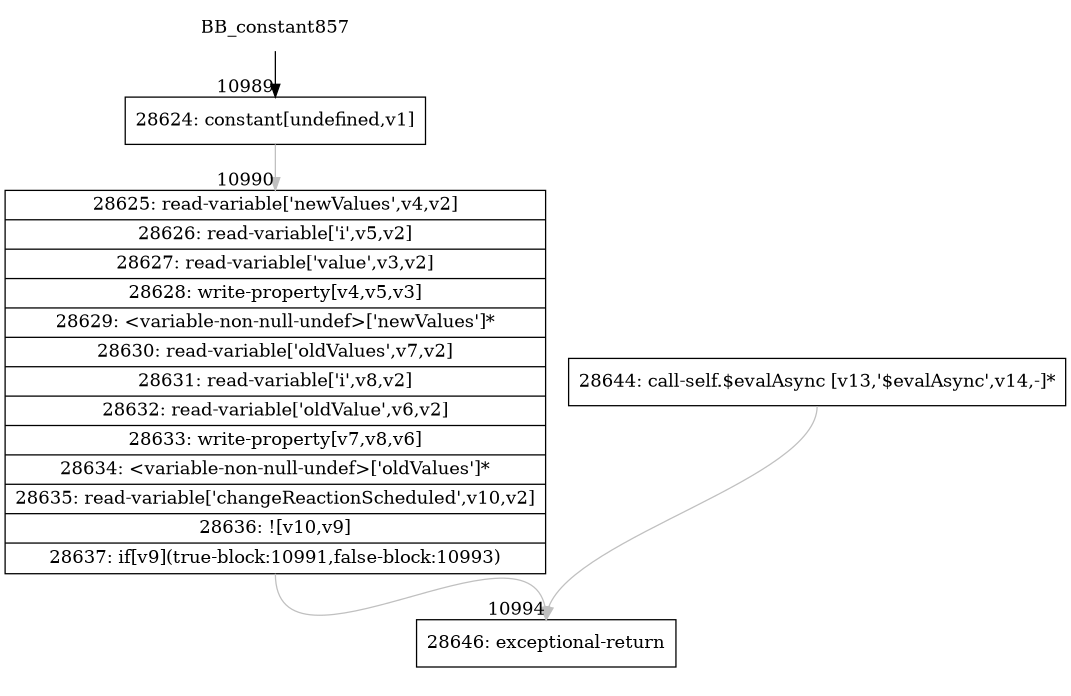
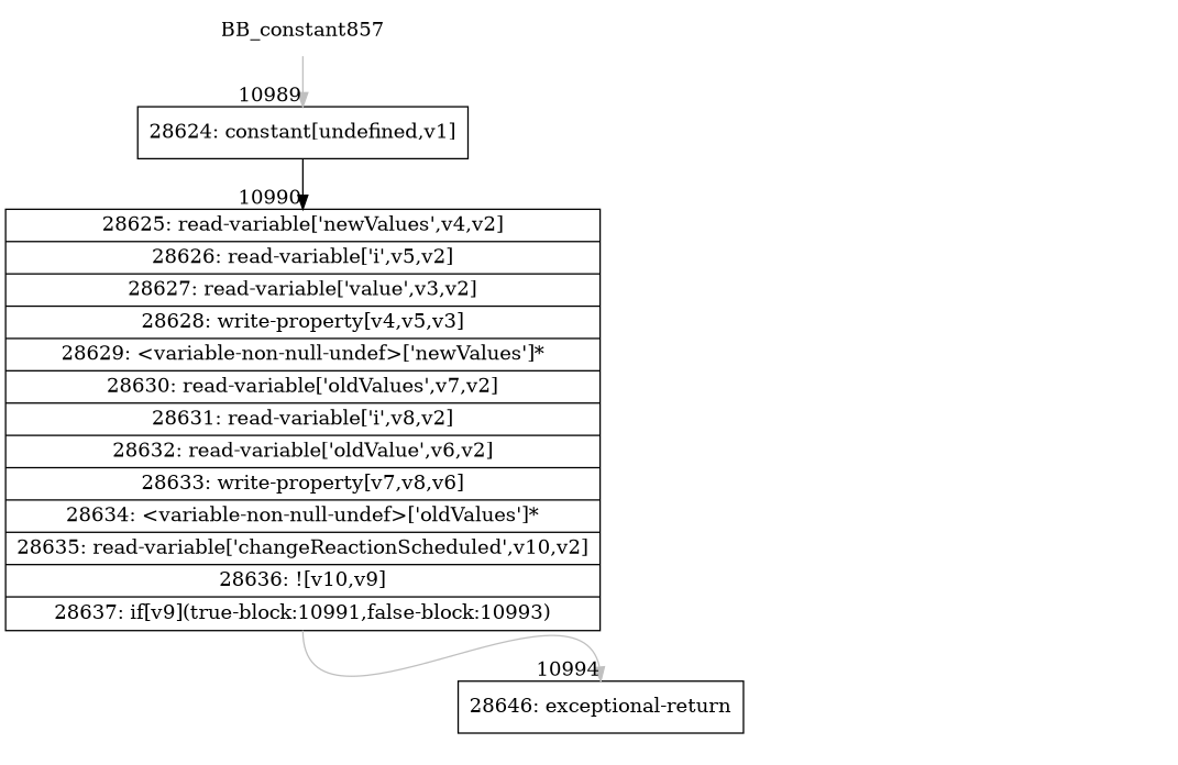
  digraph {
    rankdir=TD
    node [shape=record]
    edge [headport=n tailport=s]
    n1 [label=BB_constant857 shape=none]
    n2 [label="{28624: constant[undefined,v1]}"]
    n3 [label="{28625: read-variable['newValues',v4,v2]|28626: read-variable['i',v5,v2]|28627: read-variable['value',v3,v2]|28628: write-property[v4,v5,v3]|28629: \<variable-non-null-undef\>['newValues']*|28630: read-variable['oldValues',v7,v2]|28631: read-variable['i',v8,v2]|28632: read-variable['oldValue',v6,v2]|28633: write-property[v7,v8,v6]|28634: \<variable-non-null-undef\>['oldValues']*|28635: read-variable['changeReactionScheduled',v10,v2]|28636: ![v10,v9]|28637: if[v9](true-block:10991,false-block:10993)}"]
    n4 [label="{28646: exceptional-return}"]
-   n5 [label="{28644: call-self.$evalAsync [v13,'$evalAsync',v14,-]*}"]
-   n1 -> n2 [headlabel="    10989"]
-   n2 -> n3 [headlabel="      10990" color=gray]
+   n1 -> n2 [headlabel="    10989" color=gray]
+   n2 -> n3 [headlabel="      10990"]
    n3 -> n4 [color=gray headlabel="      10994"]
-   n5 -> n4 [color=gray]
  }
